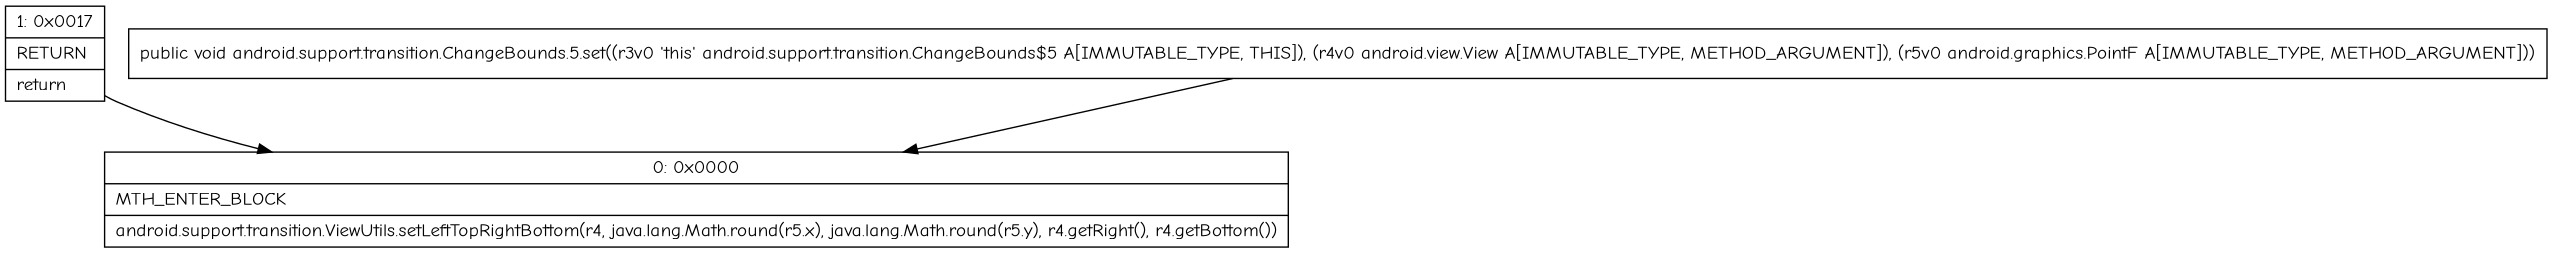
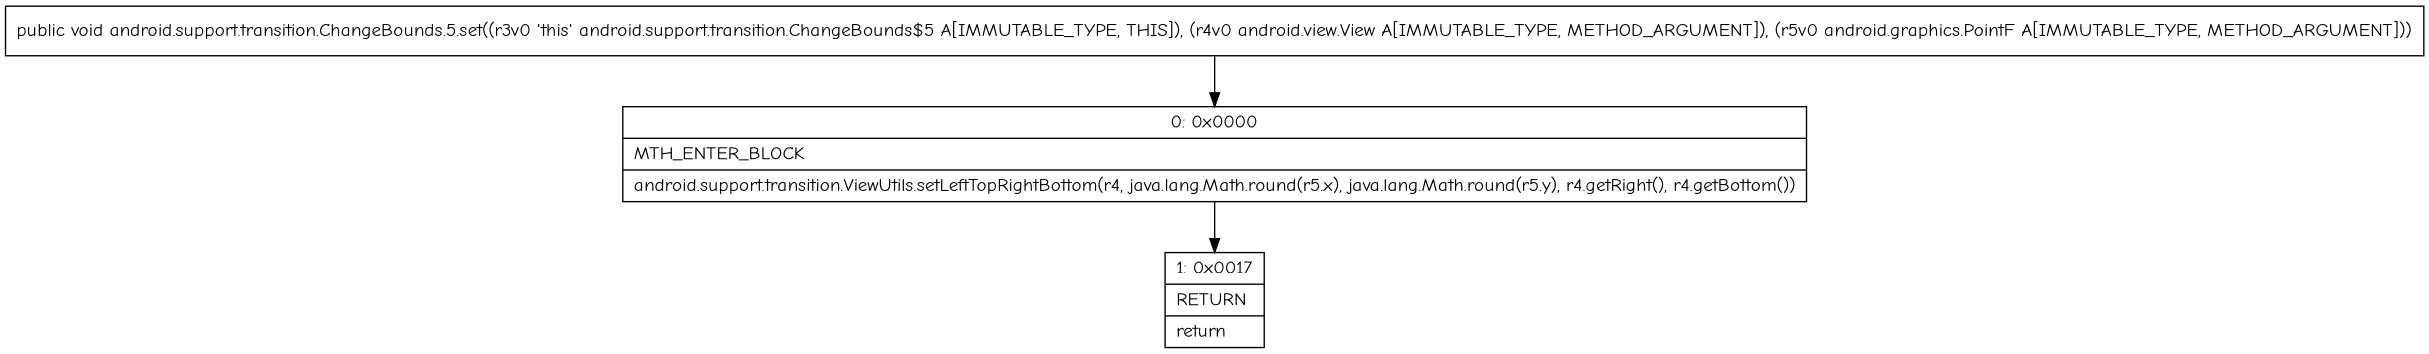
  digraph {
    fontname="Comic Neue"
    node [shape=record fontname="Comic Neue"]
    edge [fontname="Comic Neue"]
    n1 [label="{0\:\ 0x0000|MTH_ENTER_BLOCK\l|android.support.transition.ViewUtils.setLeftTopRightBottom(r4, java.lang.Math.round(r5.x), java.lang.Math.round(r5.y), r4.getRight(), r4.getBottom())\l}"]
    n2 [label="{1\:\ 0x0017|RETURN\l|return\l}"]
    n3 [label="{public void android.support.transition.ChangeBounds.5.set((r3v0 'this' android.support.transition.ChangeBounds$5 A[IMMUTABLE_TYPE, THIS]), (r4v0 android.view.View A[IMMUTABLE_TYPE, METHOD_ARGUMENT]), (r5v0 android.graphics.PointF A[IMMUTABLE_TYPE, METHOD_ARGUMENT])) }"]
-   n2 -> n1
+   n1 -> n2
    n3 -> n1
  }
